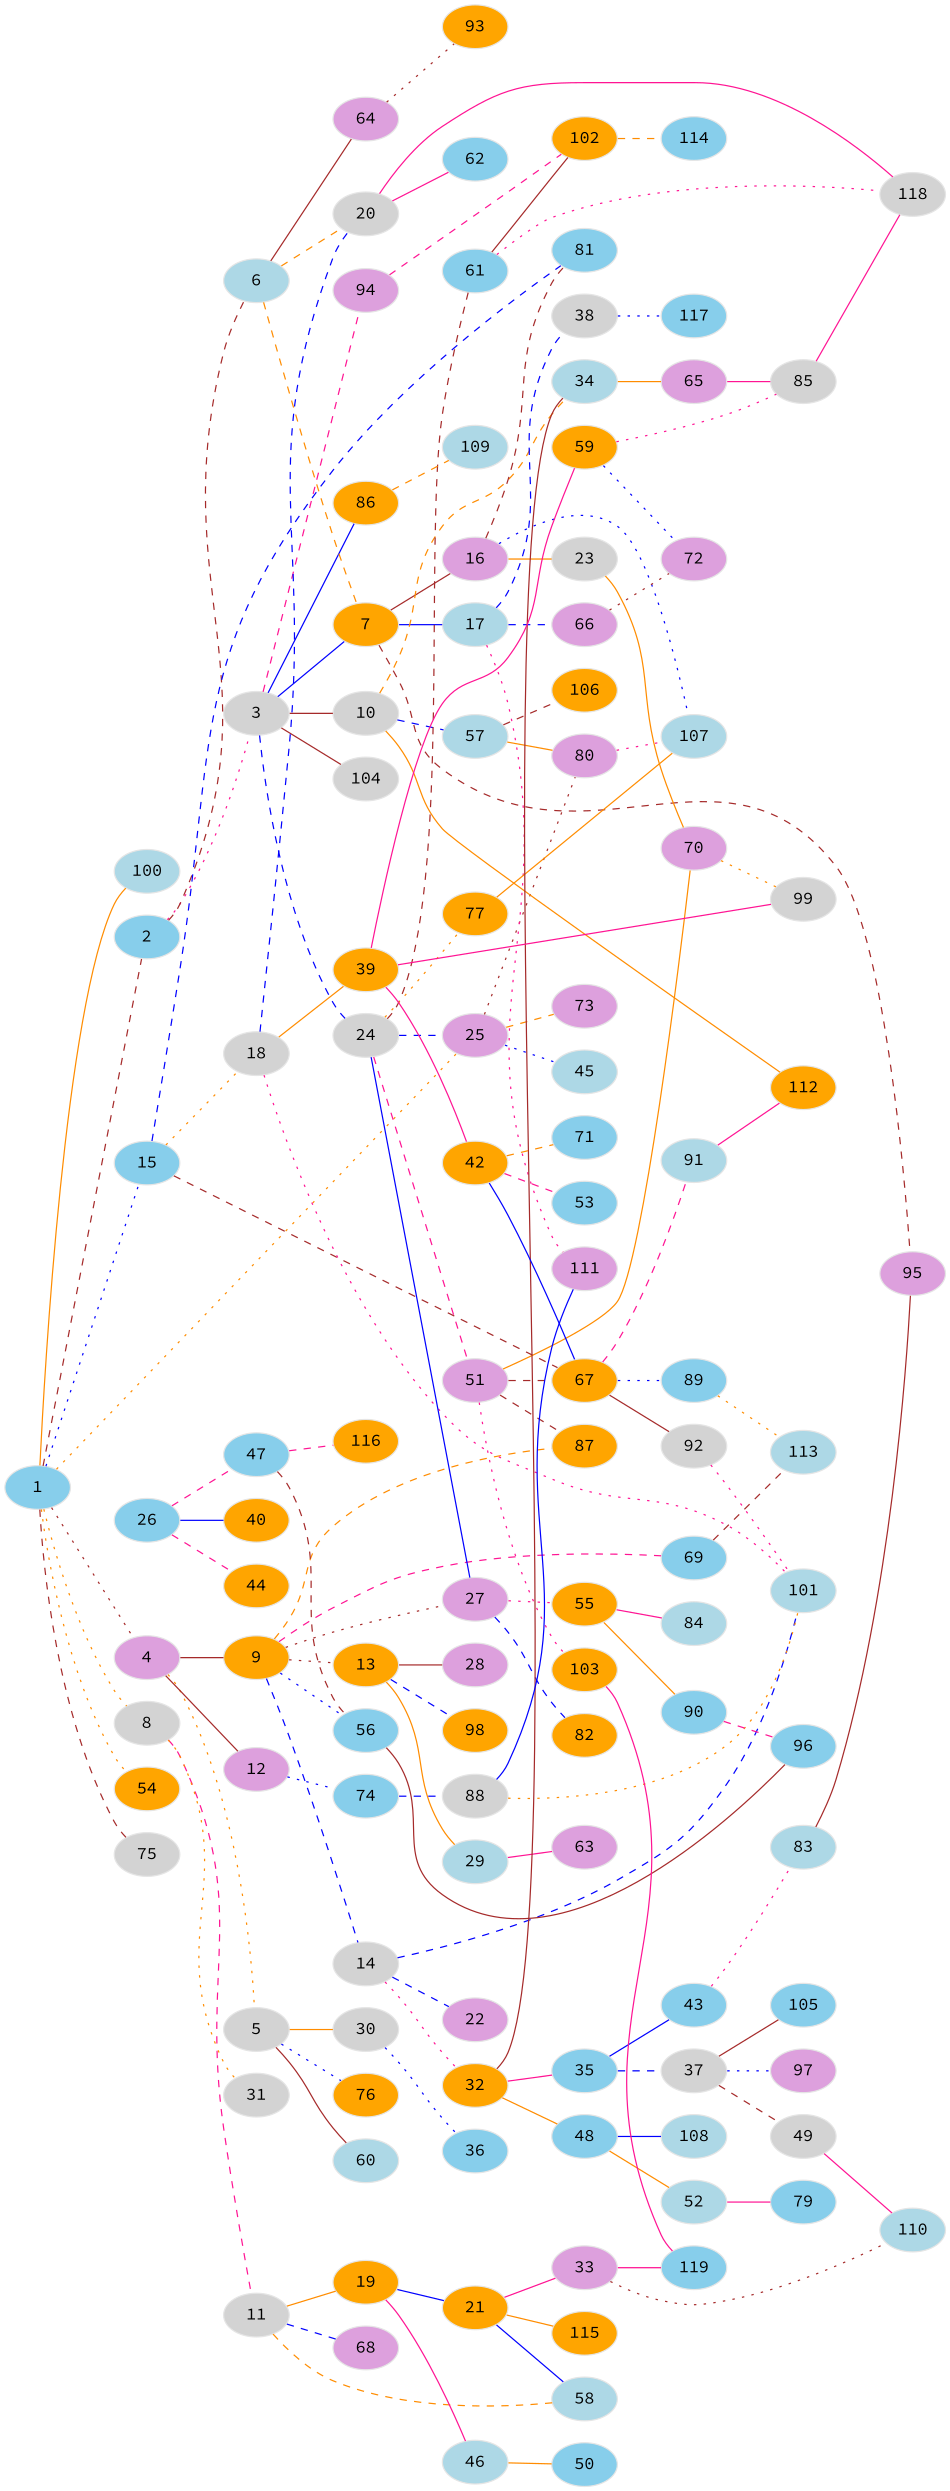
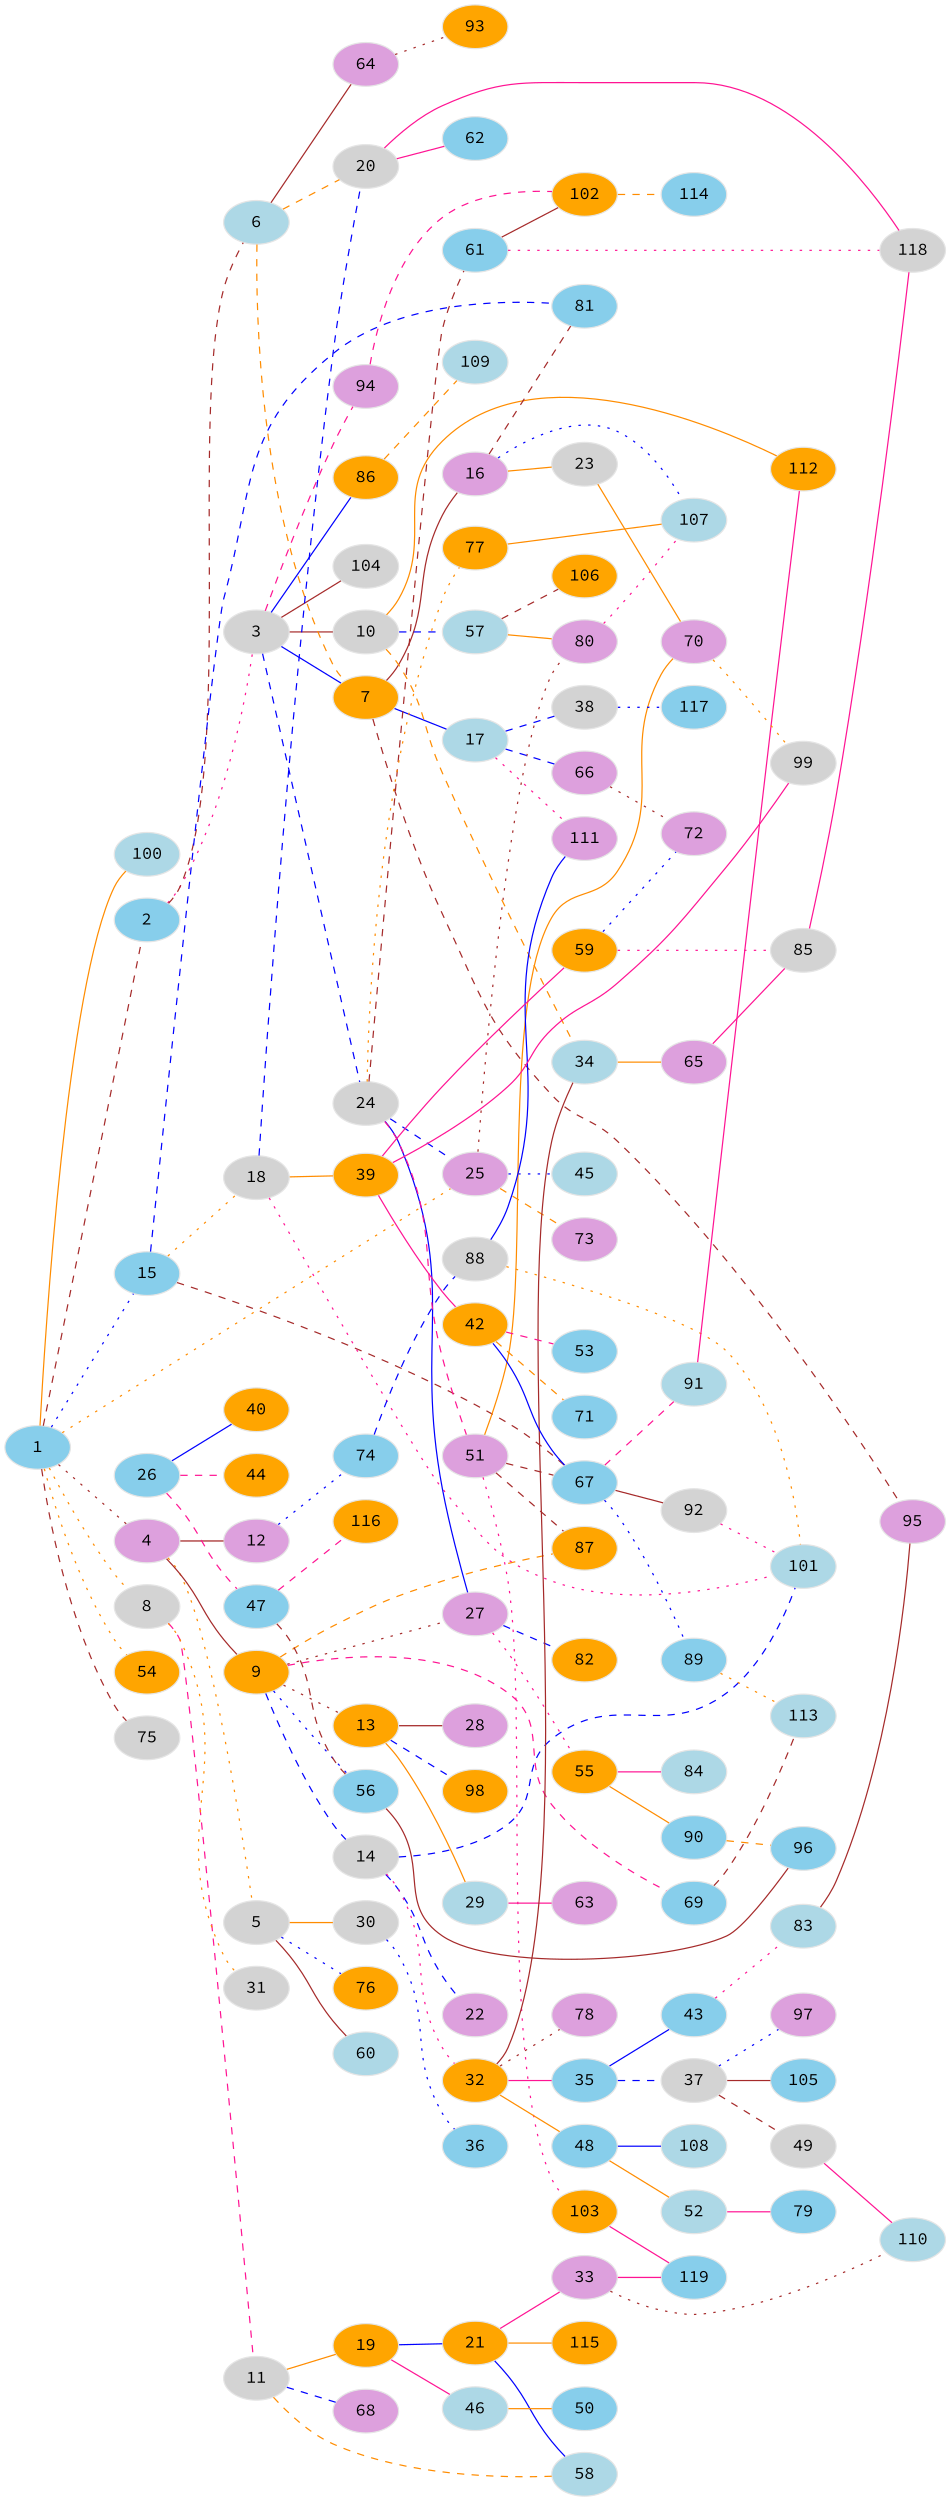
  graph {
    fontname="Source Code Pro"
    rankdir=LR
    node [color=gray90 fillcolor=skyblue fontname="Source Code Pro" style=filled]
    edge [color=deeppink fontname="Source Code Pro" style=solid]
    1
    2
    4 [fillcolor=plum]
    8 [fillcolor=lightgrey]
    15
    25 [fillcolor=plum]
    54 [fillcolor=orange]
    75 [fillcolor=lightgrey]
    100 [fillcolor=lightblue]
    3 [fillcolor=lightgrey]
    6 [fillcolor=lightblue]
    5 [fillcolor=lightgrey]
    9 [fillcolor=orange]
    12 [fillcolor=plum]
    11 [fillcolor=lightgrey]
    31 [fillcolor=lightgrey]
    18 [fillcolor=lightgrey]
-   67 [fillcolor=orange]
+   67
    81
    45 [fillcolor=lightblue]
    73 [fillcolor=plum]
    80 [fillcolor=plum]
    7 [fillcolor=orange]
    10 [fillcolor=lightgrey]
    24 [fillcolor=lightgrey]
    86 [fillcolor=orange]
    94 [fillcolor=plum]
    104 [fillcolor=lightgrey]
    20 [fillcolor=lightgrey]
    64 [fillcolor=plum]
    16 [fillcolor=plum]
    17 [fillcolor=lightblue]
    95 [fillcolor=plum]
    34 [fillcolor=lightblue]
    57 [fillcolor=lightblue]
    112 [fillcolor=orange]
    27 [fillcolor=plum]
    51 [fillcolor=plum]
    61
    77 [fillcolor=orange]
    109 [fillcolor=lightblue]
    102 [fillcolor=orange]
    30 [fillcolor=lightgrey]
    60 [fillcolor=lightblue]
    76 [fillcolor=orange]
    13 [fillcolor=orange]
    14 [fillcolor=lightgrey]
    56
    69
    87 [fillcolor=orange]
    74
    36
    62
    118 [fillcolor=lightgrey]
    93 [fillcolor=orange]
    23 [fillcolor=lightgrey]
    107 [fillcolor=lightblue]
    38 [fillcolor=lightgrey]
    66 [fillcolor=plum]
    111 [fillcolor=plum]
    19 [fillcolor=orange]
    58 [fillcolor=lightblue]
    68 [fillcolor=plum]
    28 [fillcolor=plum]
    29 [fillcolor=lightblue]
    98 [fillcolor=orange]
    22 [fillcolor=plum]
    32 [fillcolor=orange]
    101 [fillcolor=lightblue]
    55 [fillcolor=orange]
    82 [fillcolor=orange]
    96
    113 [fillcolor=lightblue]
    65 [fillcolor=plum]
    106 [fillcolor=orange]
    21 [fillcolor=orange]
    46 [fillcolor=lightblue]
    88 [fillcolor=lightgrey]
    63 [fillcolor=plum]
    35
    48
+   78 [fillcolor=plum]
    39 [fillcolor=orange]
    89
    91 [fillcolor=lightblue]
    92 [fillcolor=lightgrey]
    70 [fillcolor=plum]
    117
    72 [fillcolor=plum]
    42 [fillcolor=orange]
    59 [fillcolor=orange]
    99 [fillcolor=lightgrey]
    33 [fillcolor=plum]
    115 [fillcolor=orange]
    50
    110 [fillcolor=lightblue]
    119
    103 [fillcolor=orange]
    40 [fillcolor=orange]
    26
    44 [fillcolor=orange]
    47
    116 [fillcolor=orange]
    84 [fillcolor=lightblue]
    90
    37 [fillcolor=lightgrey]
    43
    52 [fillcolor=lightblue]
    108 [fillcolor=lightblue]
    85 [fillcolor=lightgrey]
    49 [fillcolor=lightgrey]
    97 [fillcolor=plum]
    105
    83 [fillcolor=lightblue]
    53
    71
    79
    114
    1 -- 2 [color=brown style=dashed]
    1 -- 4 [color=brown style=dotted]
    1 -- 8 [color=darkorange style=dotted]
    1 -- 15 [color=blue style=dotted]
    1 -- 25 [color=darkorange style=dotted]
    1 -- 54 [color=darkorange style=dotted]
    1 -- 75 [color=brown style=dashed]
    1 -- 100 [color=darkorange]
    2 -- 3 [style=dotted]
    2 -- 6 [color=brown style=dashed]
    4 -- 5 [color=darkorange style=dotted]
    4 -- 9 [color=brown]
    4 -- 12 [color=brown]
    8 -- 11 [style=dashed]
    8 -- 31 [color=darkorange style=dotted]
    15 -- 18 [color=darkorange style=dotted]
    15 -- 67 [color=brown style=dashed]
    15 -- 81 [color=blue style=dashed]
    25 -- 45 [color=blue style=dotted]
    25 -- 73 [color=darkorange style=dashed]
    25 -- 80 [color=brown style=dotted]
    3 -- 7 [color=blue]
    3 -- 10 [color=brown]
    3 -- 24 [color=blue style=dashed]
    3 -- 86 [color=blue]
    3 -- 94 [style=dashed]
    3 -- 104 [color=brown]
    6 -- 7 [color=darkorange style=dashed]
    6 -- 20 [color=darkorange style=dashed]
    6 -- 64 [color=brown]
    5 -- 30 [color=darkorange]
    5 -- 60 [color=brown]
    5 -- 76 [color=blue style=dotted]
    9 -- 27 [color=brown style=dotted]
    9 -- 13 [color=brown style=dotted]
    9 -- 14 [color=blue style=dashed]
    9 -- 56 [color=blue style=dotted]
    9 -- 69 [style=dashed]
    9 -- 87 [color=darkorange style=dashed]
    12 -- 74 [color=blue style=dotted]
    11 -- 19 [color=darkorange]
    11 -- 58 [color=darkorange style=dashed]
    11 -- 68 [color=blue style=dashed]
    18 -- 20 [color=blue style=dashed]
    18 -- 101 [style=dotted]
    18 -- 39 [color=darkorange]
    67 -- 89 [color=blue style=dotted]
    67 -- 91 [style=dashed]
    67 -- 92 [color=brown]
    80 -- 107 [style=dotted]
    7 -- 16 [color=brown]
    7 -- 17 [color=blue]
    7 -- 95 [color=brown style=dashed]
    10 -- 34 [color=darkorange style=dashed]
    10 -- 57 [color=blue style=dashed]
    10 -- 112 [color=darkorange]
    24 -- 25 [color=blue style=dashed]
    24 -- 27 [color=blue]
    24 -- 51 [style=dashed]
    24 -- 61 [color=brown style=dashed]
    24 -- 77 [color=darkorange style=dotted]
    86 -- 109 [color=darkorange style=dashed]
    94 -- 102 [style=dashed]
    20 -- 62
    20 -- 118
    64 -- 93 [color=brown style=dotted]
    16 -- 81 [color=brown style=dashed]
    16 -- 23 [color=darkorange]
    16 -- 107 [color=blue style=dotted]
    17 -- 38 [color=blue style=dashed]
    17 -- 66 [color=blue style=dashed]
    17 -- 111 [style=dotted]
    34 -- 65 [color=darkorange]
    57 -- 80 [color=darkorange]
    57 -- 106 [color=brown style=dashed]
    27 -- 55 [style=dotted]
    27 -- 82 [color=blue style=dashed]
    51 -- 67 [color=brown style=dashed]
    51 -- 87 [color=brown style=dashed]
    51 -- 70 [color=darkorange]
    51 -- 103 [style=dotted]
    61 -- 102 [color=brown]
    61 -- 118 [style=dotted]
    77 -- 107 [color=darkorange]
    102 -- 114 [color=darkorange style=dashed]
    30 -- 36 [color=blue style=dotted]
    13 -- 28 [color=brown]
    13 -- 29 [color=darkorange]
    13 -- 98 [color=blue style=dashed]
    14 -- 22 [color=blue style=dashed]
    14 -- 32 [style=dotted]
    14 -- 101 [color=blue style=dashed]
    56 -- 96 [color=brown]
    69 -- 113 [color=brown style=dashed]
    74 -- 88 [color=blue style=dashed]
    23 -- 70 [color=darkorange]
    38 -- 117 [color=blue style=dotted]
    66 -- 72 [color=brown style=dotted]
    19 -- 21 [color=blue]
    19 -- 46
    29 -- 63
    32 -- 34 [color=brown]
    32 -- 35
    32 -- 48 [color=darkorange]
+   32 -- 78 [color=brown style=dotted]
    55 -- 84
    55 -- 90 [color=darkorange]
    65 -- 85
    21 -- 58 [color=blue]
    21 -- 33
    21 -- 115 [color=darkorange]
    46 -- 50 [color=darkorange]
    88 -- 111 [color=blue]
    88 -- 101 [color=darkorange style=dotted]
    35 -- 37 [color=blue style=dashed]
    35 -- 43 [color=blue]
    48 -- 52 [color=darkorange]
    48 -- 108 [color=blue]
    39 -- 42
    39 -- 59
    39 -- 99
    89 -- 113 [color=darkorange style=dotted]
    91 -- 112
    92 -- 101 [style=dotted]
    70 -- 99 [color=darkorange style=dotted]
    42 -- 67 [color=blue]
    42 -- 53 [style=dashed]
    42 -- 71 [color=darkorange style=dashed]
    59 -- 72 [color=blue style=dotted]
    59 -- 85 [style=dotted]
    33 -- 110 [color=brown style=dotted]
    33 -- 119
    103 -- 119
    26 -- 40 [color=blue]
    26 -- 44 [style=dashed]
    26 -- 47 [style=dashed]
    47 -- 56 [color=brown style=dashed]
    47 -- 116 [style=dashed]
-   90 -- 96 [style=dashed]
+   90 -- 96 [color=darkorange style=dashed]
    37 -- 49 [color=brown style=dashed]
    37 -- 97 [color=blue style=dotted]
    37 -- 105 [color=brown]
    43 -- 83 [style=dotted]
    52 -- 79
    85 -- 118
    49 -- 110
    83 -- 95 [color=brown]
  }
